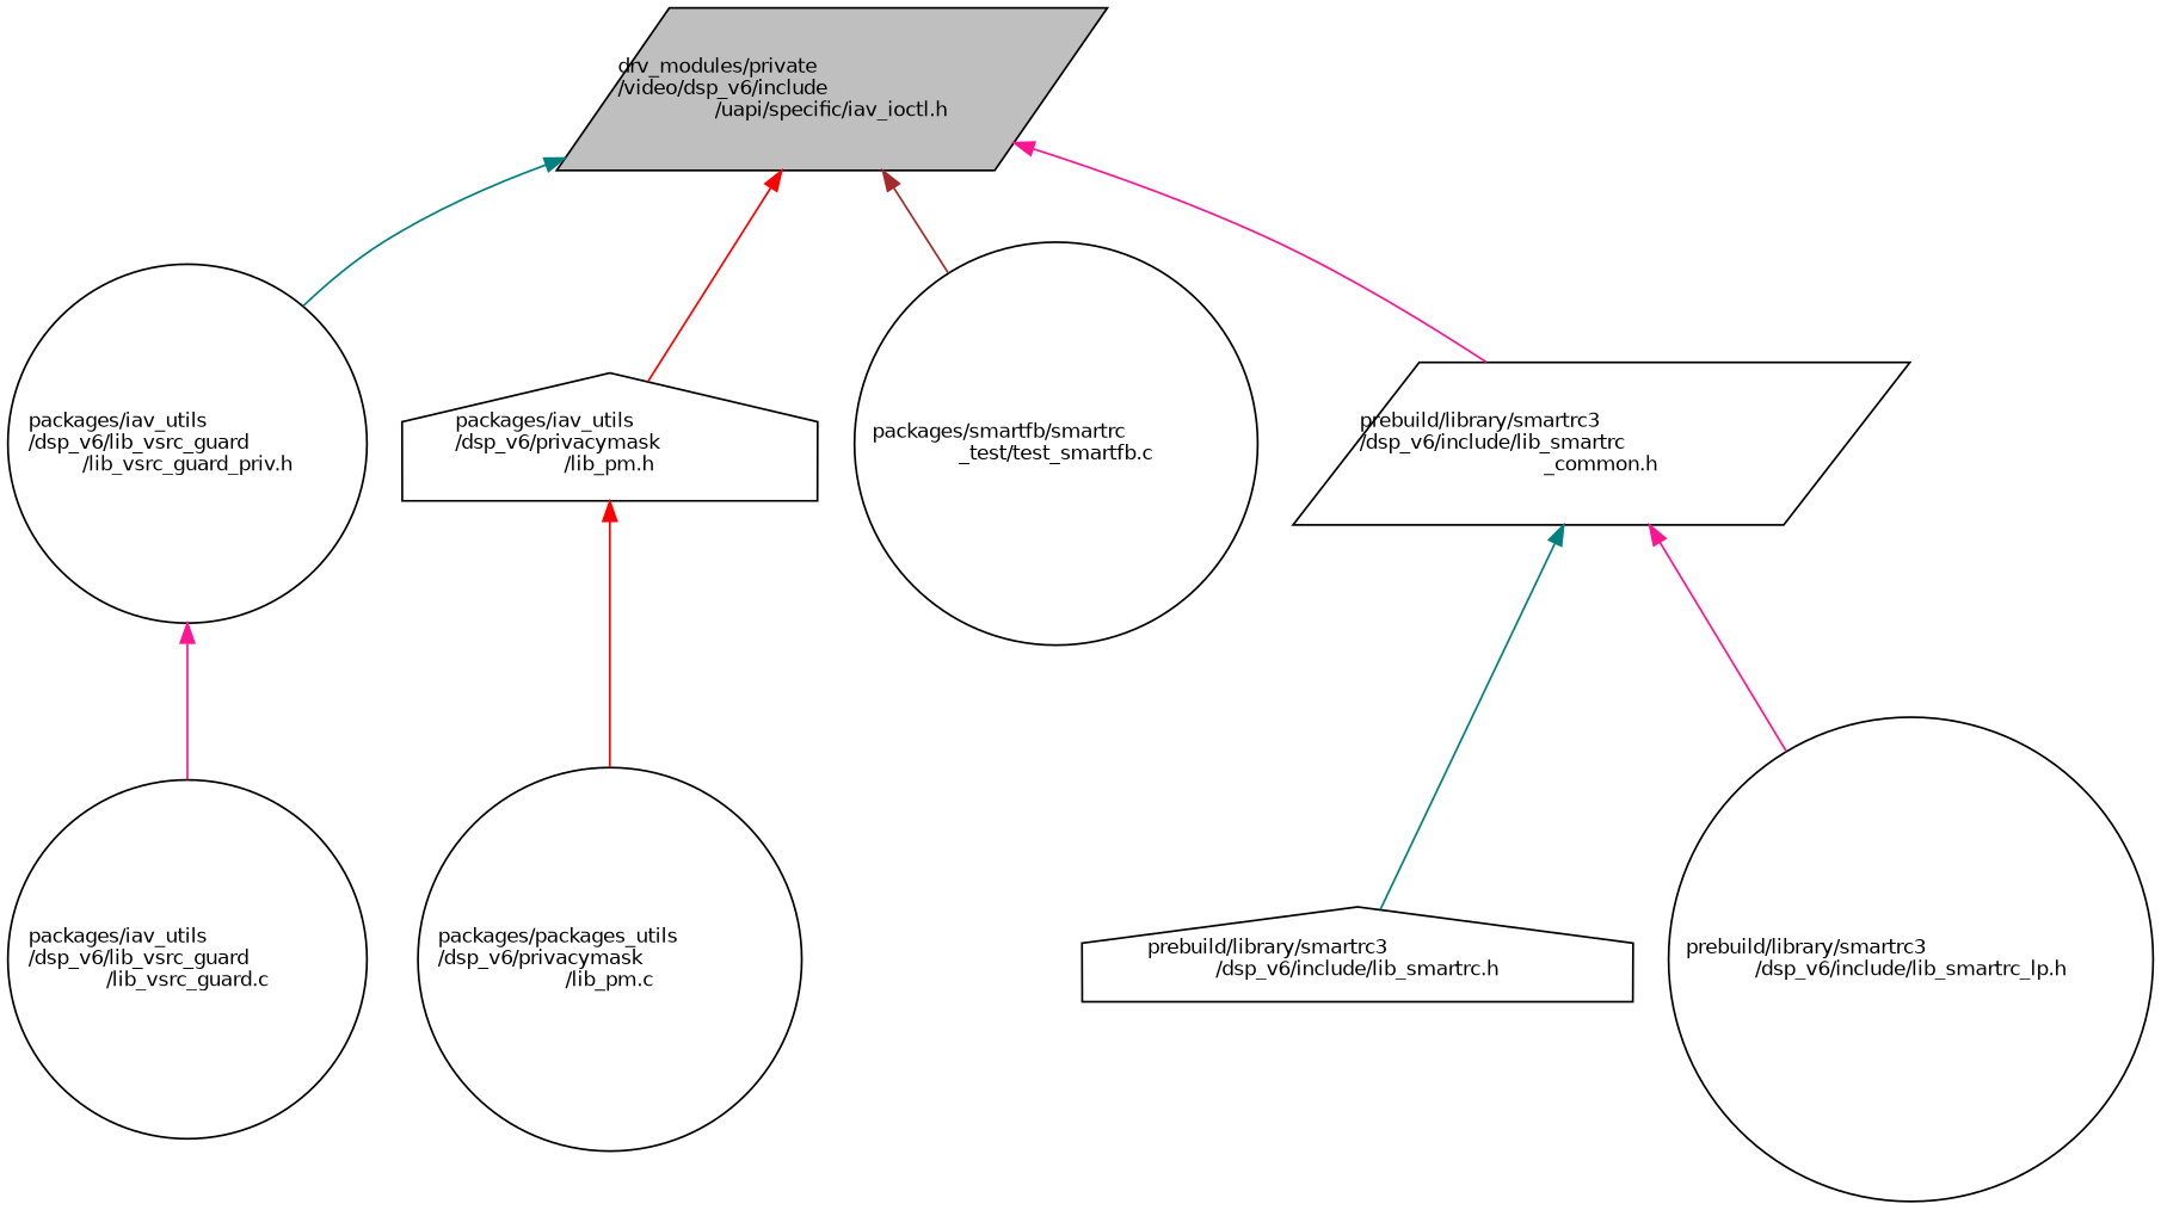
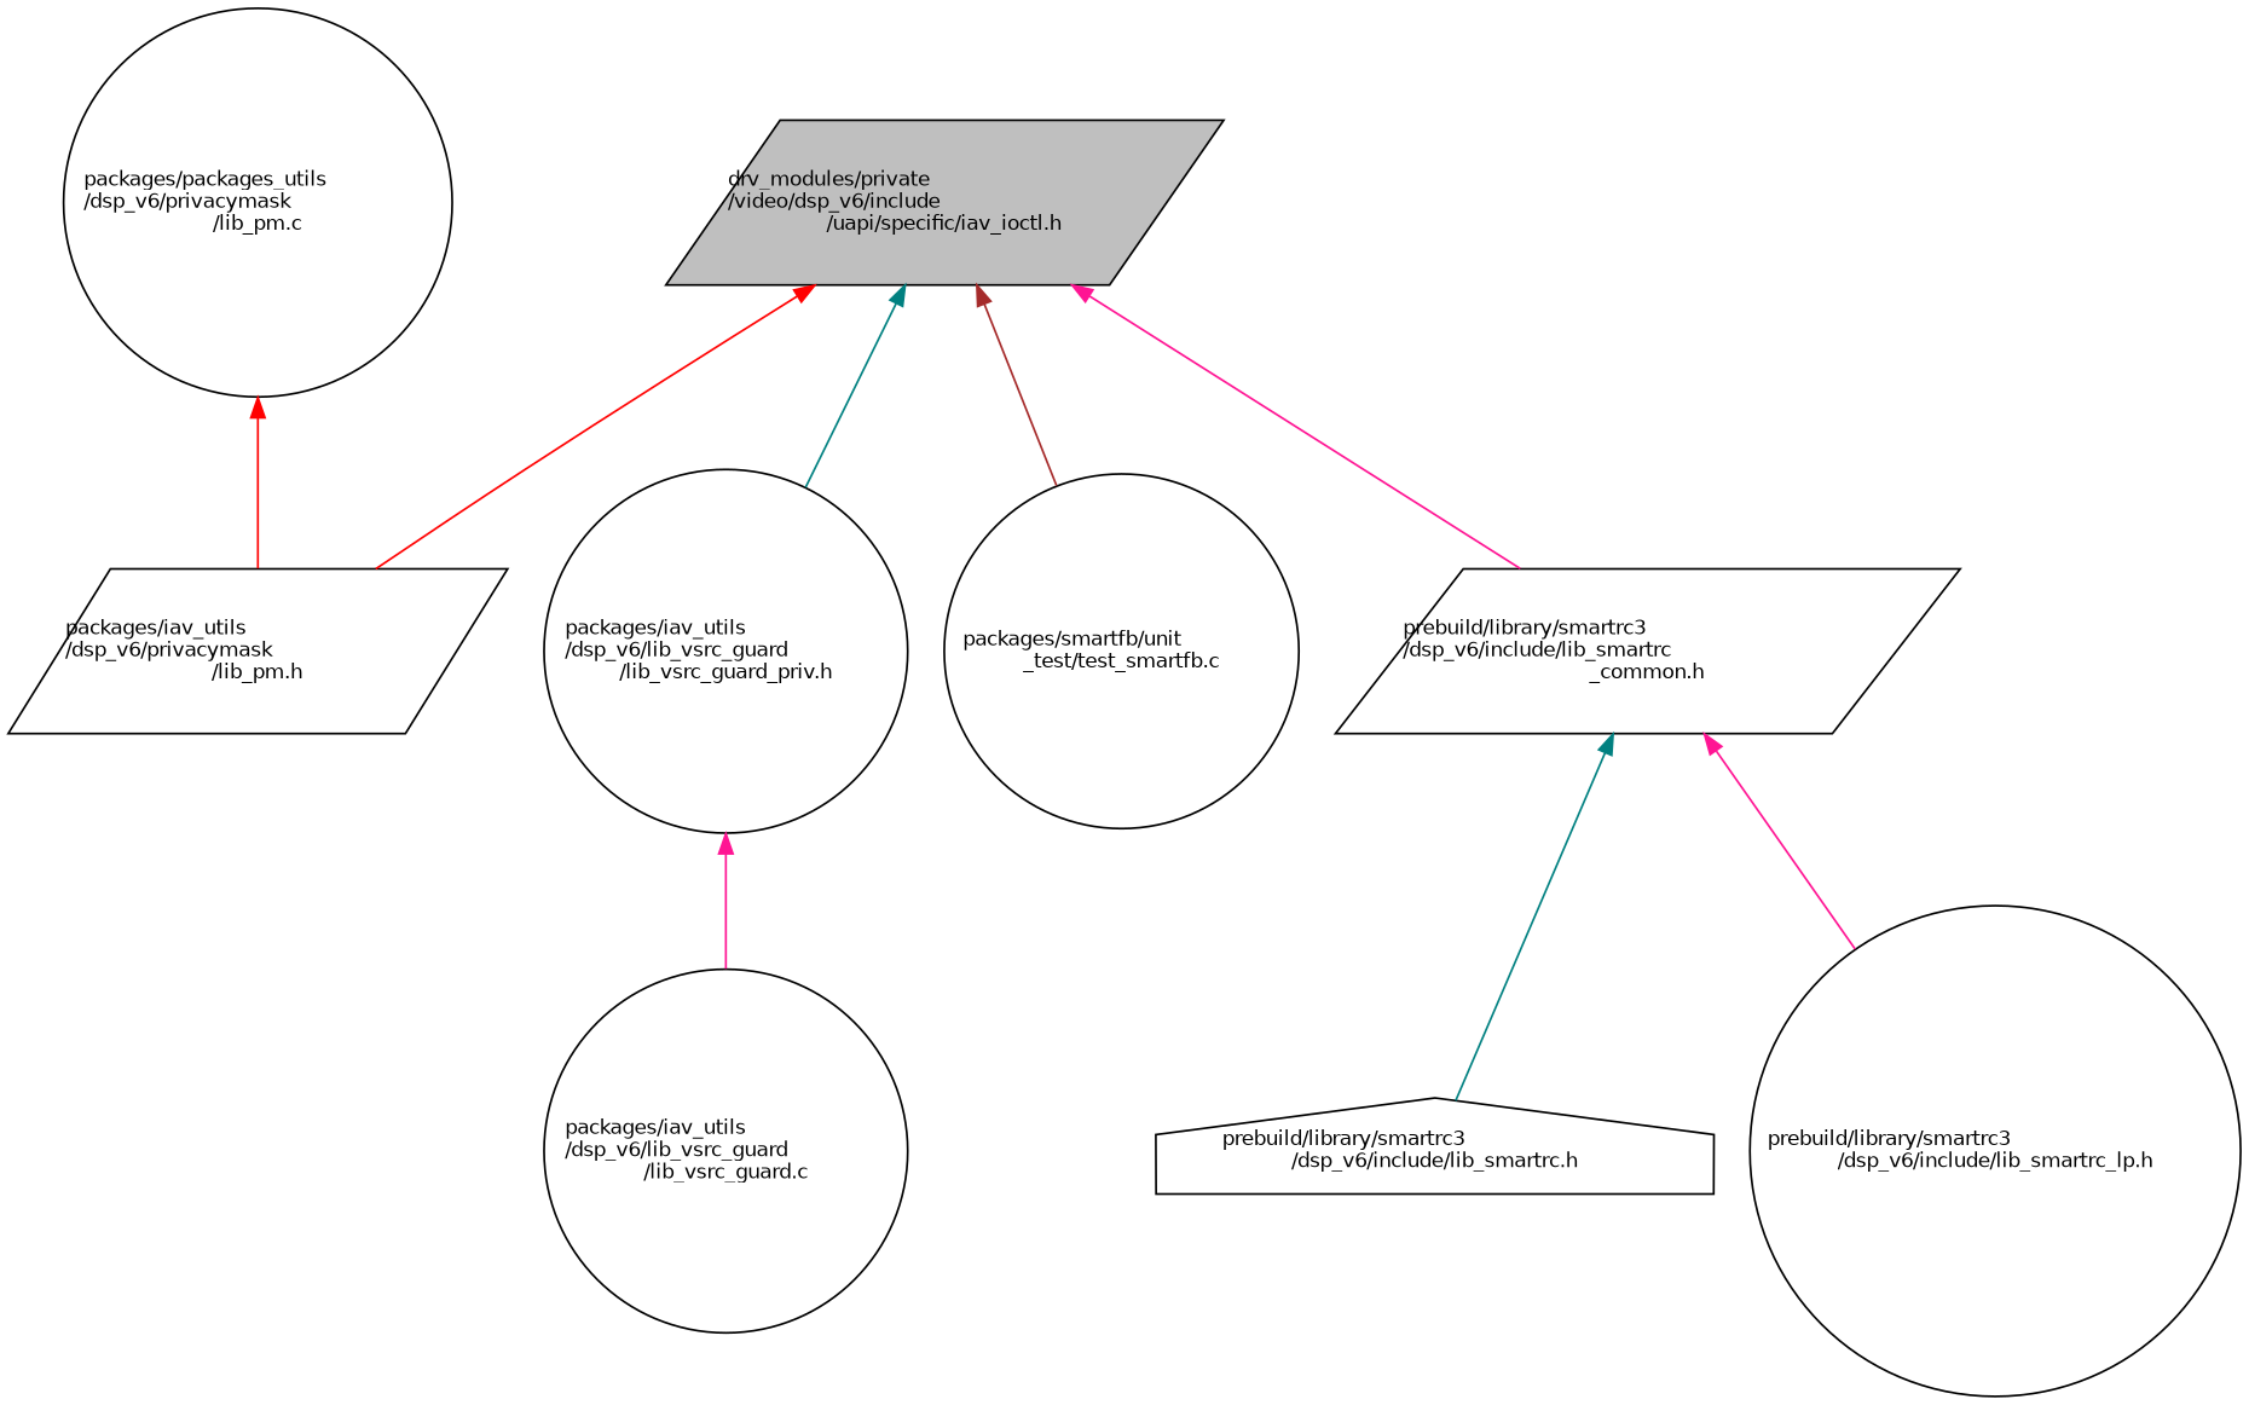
  digraph {
    node [color=black fontname=Helvetica fontsize=10 shape=circle]
    edge [color=deeppink dir=back fontname=Helvetica fontsize=10 labelfontname=Helvetica labelfontsize=10 style=solid]
    n1 [fillcolor=grey75 fontcolor=black height=0.2 label="drv_modules/private\l/video/dsp_v6/include\l/uapi/specific/iav_ioctl.h" shape=parallelogram style=filled width=0.4]
    n2 [height=0.2 label="packages/iav_utils\l/dsp_v6/lib_vsrc_guard\l/lib_vsrc_guard_priv.h" width=0.4]
-   n3 [height=0.2 label="packages/iav_utils\l/dsp_v6/privacymask\l/lib_pm.h" shape=house width=0.4]
-   n4 [height=0.2 label="packages/smartfb/smartrc\l_test/test_smartfb.c" width=0.4]
+   n3 [height=0.2 label="packages/iav_utils\l/dsp_v6/privacymask\l/lib_pm.h" shape=parallelogram width=0.4]
+   n4 [height=0.2 label="packages/smartfb/unit\l_test/test_smartfb.c" width=0.4]
    n5 [height=0.2 label="prebuild/library/smartrc3\l/dsp_v6/include/lib_smartrc\l_common.h" shape=parallelogram width=0.4]
    n6 [height=0.2 label="packages/iav_utils\l/dsp_v6/lib_vsrc_guard\l/lib_vsrc_guard.c" width=0.4]
    n7 [height=0.2 label="packages/packages_utils\l/dsp_v6/privacymask\l/lib_pm.c" width=0.4]
    n8 [height=0.2 label="prebuild/library/smartrc3\l/dsp_v6/include/lib_smartrc.h" shape=house width=0.4]
    n9 [height=0.2 label="prebuild/library/smartrc3\l/dsp_v6/include/lib_smartrc_lp.h" width=0.4]
    n1 -> n2 [color=teal]
    n1 -> n3 [color=red]
    n1 -> n4 [color=brown]
    n1 -> n5
    n2 -> n6
-   n3 -> n7 [color=red]
+   n7 -> n3 [color=red]
    n5 -> n8 [color=teal]
    n5 -> n9
  }
